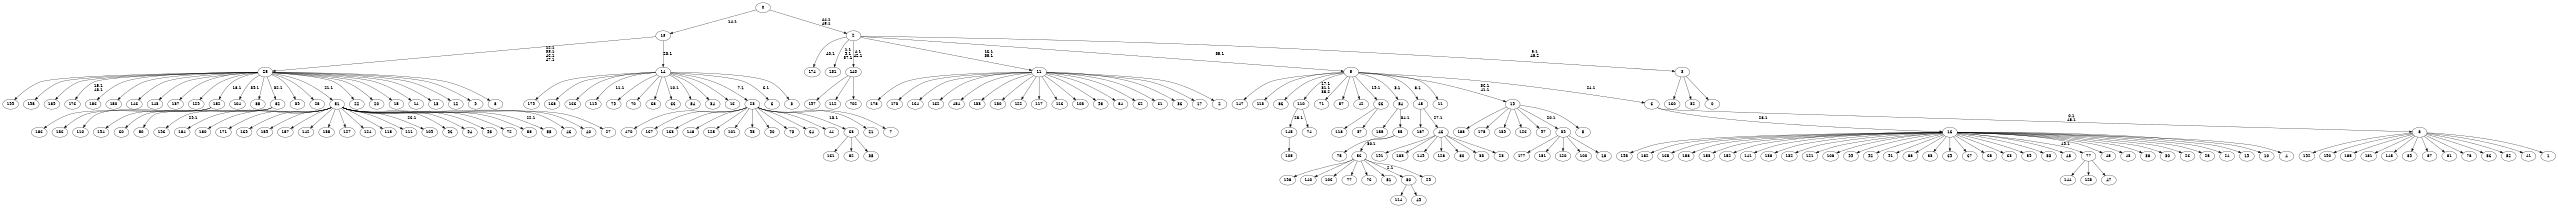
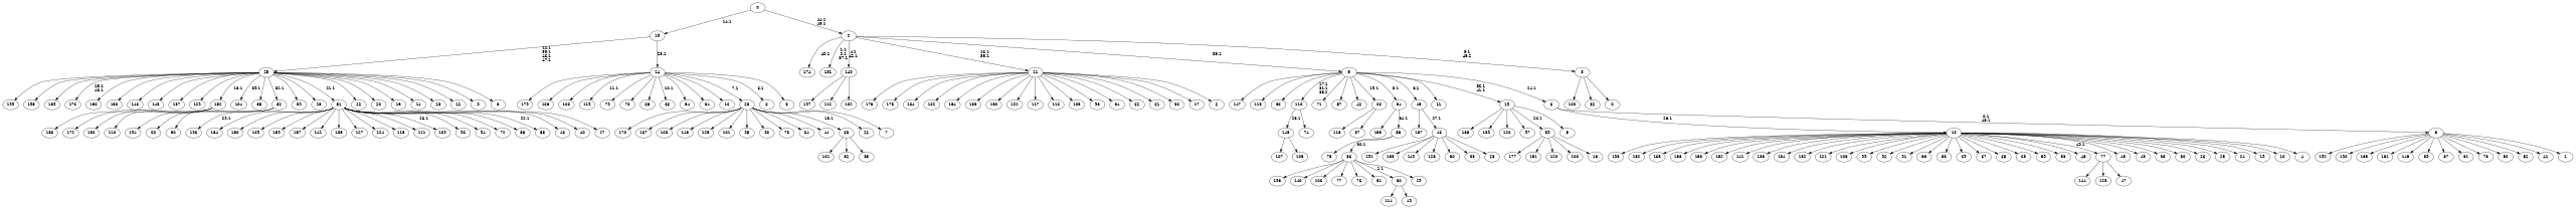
  digraph {
    fontname="DejaVu Sans"
    node [fontname="DejaVu Sans"]
    edge [fontname="DejaVu Sans"]
    n1 [label=199]
    n2 [label=198]
    n3 [label=197]
    n4 [label=196]
    n5 [label=195]
    n6 [label=194]
    n7 [label=193]
    n8 [label=192]
    n9 [label=191]
    n10 [label=190]
    n11 [label=189]
    n12 [label=188]
    n13 [label=187]
    n14 [label=186]
    n15 [label=185]
    n16 [label=184]
    n17 [label=183]
    n18 [label=182]
    n19 [label=181]
    n20 [label=180]
    n21 [label=179]
    n22 [label=178]
    n23 [label=177]
    n24 [label=176]
-   n25 [label=175]
    n26 [label=174]
    n27 [label=173]
-   n29 [label=171]
-   n30 [label=470]
+   n28 [label=172]
+   n30 [label=170]
    n31 [label=169]
    n32 [label=168]
    n33 [label=167]
    n34 [label=166]
    n35 [label=165]
    n36 [label=164]
    n37 [label=163]
    n38 [label=162]
    n39 [label=161]
    n40 [label=160]
    n41 [label=159]
    n42 [label=158]
    n43 [label=157]
    n44 [label=156]
    n45 [label=155]
-   n46 [label=454]
+   n46 [label=154]
    n47 [label=153]
    n48 [label=152]
    n49 [label=151]
    n50 [label=150]
    n51 [label=149]
    n52 [label=148]
    n53 [label=147]
    n54 [label=146]
    n55 [label=145]
    n56 [label=144]
    n57 [label=143]
    n58 [label=142]
    n59 [label=141]
    n60 [label=140]
    n61 [label=139]
    n62 [label=138]
    n63 [label=137]
    n64 [label=136]
    n65 [label=135]
+   n66 [label=134]
    n67 [label=133]
    n68 [label=132]
    n69 [label=131]
    n70 [label=130]
    n71 [label=129]
    n72 [label=128]
    n73 [label=127]
    n74 [label=126]
    n75 [label=125]
    n76 [label=124]
    n77 [label=123]
    n78 [label=122]
    n79 [label=121]
    n80 [label=120]
    n81 [label=119]
    n82 [label=118]
    n83 [label=117]
    n84 [label=116]
    n85 [label=115]
    n86 [label=114]
    n87 [label=113]
    n88 [label=112]
    n89 [label=111]
    n90 [label=110]
    152
    n92 [label=109]
    n93 [label=108]
+   n94 [label=107]
    n95 [label=106]
    n96 [label=105]
    145
    n98 [label=104]
    n99 [label=103]
-   n100 [label=702]
+   n100 [label=102]
    140
    n102 [label=101]
    n103 [label=100]
    n104 [label=99]
    n105 [label=98]
    n106 [label=97]
    n107 [label=96]
    n108 [label=95]
    n109 [label=94]
-   n110 [label=93]
    n111 [label=92]
    n112 [label=91]
    n113 [label=90]
    n114 [label=89]
    n115 [label=88]
    n116 [label=87]
    n117 [label=86]
    n118 [label=85]
    n119 [label=84]
    n120 [label=83]
    n121 [label=82]
    n122 [label=81]
    n123 [label=80]
    n124 [label=79]
    n125 [label=78]
    n126 [label=77]
    n127 [label=76]
    n128 [label=75]
    n129 [label=74]
    110
    n131 [label=73]
    n132 [label=72]
    n133 [label=71]
    n134 [label=70]
    n135 [label=69]
    n136 [label=68]
    n137 [label=67]
    n138 [label=66]
    n139 [label=65]
    n140 [label=64]
    n141 [label=63]
    n142 [label=62]
    n143 [label=61]
    n144 [label=60]
    n145 [label=59]
    n146 [label=58]
    n147 [label=57]
    n148 [label=56]
    n149 [label=55]
    n150 [label=54]
    n151 [label=53]
    n152 [label=52]
    n153 [label=51]
    n154 [label=50]
    82
    n156 [label=49]
    80
    n158 [label=48]
    n159 [label=47]
    77
    n161 [label=46]
    n162 [label=45]
    n163 [label=44]
    n164 [label=43]
    n165 [label=42]
    n166 [label=41]
    n167 [label=40]
    n168 [label=39]
    n169 [label=38]
    n170 [label=37]
    66
    n172 [label=36]
    n173 [label=35]
    63
    n175 [label=34]
    n176 [label=33]
    n177 [label=32]
    n178 [label=30]
    n179 [label=29]
    56
    55
    54
    n183 [label=28]
    n184 [label=27]
    51
    n186 [label=26]
    n187 [label=25]
    n188 [label=24]
    n189 [label=23]
    46
    45
    n192 [label=22]
    n193 [label=21]
    n194 [label=20]
    n195 [label=19]
    n196 [label=18]
    39
    n198 [label=17]
    n199 [label=16]
    n200 [label=15]
    n201 [label=14]
    n202 [label=13]
    n203 [label=12]
    n204 [label=11]
    n205 [label=10]
    n206 [label=9]
    n207 [label=8]
    28
    n209 [label=7]
    23
    n211 [label=6]
    n212 [label=5]
    19
    n214 [label=4]
    16
    n216 [label=3]
    14
    13
    n219 [label=2]
    11
    n221 [label=1]
    8
    6
    5
    n225 [label=0]
    3
    2
    0
    152 -> n14
+   152 -> n28
    152 -> n64
    152 -> n90
+   145 -> n94
    145 -> n96
    140 -> n3
    140 -> n88
    140 -> n100
    110 -> 145 [label="25,1"]
    110 -> n129
    82 -> n6
    82 -> n144
    82 -> n154
    80 -> n86
    80 -> n156
    77 -> n56
    77 -> n77
    77 -> n159
    66 -> n82
    66 -> n170
    63 -> n39
    63 -> n121
    63 -> n173
    56 -> n2
    56 -> n60
    56 -> n95
    56 -> n126
    56 -> n127
    56 -> n153
    56 -> 80 [label="2,1"]
    56 -> n179
    55 -> n128
    55 -> 56 [label="30,1"]
    54 -> n45
    54 -> 55 [label="34,1"]
    51 -> n4 [label="29,1"]
    51 -> n16
    51 -> n20
-   51 -> n29
    51 -> n31
    51 -> n41
    51 -> n43
    51 -> n58
    51 -> n65
    51 -> n73
    51 -> n76
    51 -> n85
    51 -> n89
    51 -> n92 [label="26,1"]
    51 -> n107
    51 -> n109
-   51 -> n110
    51 -> n132
    51 -> n146
    51 -> n149 [label="22,1"]
    51 -> n161
    51 -> n167
    51 -> n184
    46 -> n9
    46 -> n17
    46 -> n51
    46 -> n72
    46 -> n123
    46 -> n176
    46 -> n189
    45 -> n13
    45 -> 46 [label="27,1"]
    39 -> n23
    39 -> n49
    39 -> n80
    39 -> n103
    39 -> n196
    28 -> n1
    28 -> n5
    28 -> n11
    28 -> n24 [label="15,1\n43,1"]
    28 -> n44
    28 -> n50
    28 -> n54
    28 -> n57
    28 -> n63
    28 -> n71
    28 -> 152 [label="18,1"]
    28 -> n98 [label="39,1"]
    28 -> n118
    28 -> 82 [label="32,1"]
    28 -> n168
    28 -> n183
    28 -> 51 [label="21,1"]
    28 -> n192
    28 -> n194
    28 -> n200
    28 -> n201
    28 -> n202
    28 -> n203
    28 -> n206
    28 -> n207
    23 -> n30
    23 -> n33
    23 -> n37
    23 -> n52
    23 -> n75
    23 -> n102
    23 -> n108
    23 -> n113
    23 -> n131
    23 -> n140
    23 -> n163
    23 -> 63 [label="13,1"]
    23 -> n193
    23 -> n209
    19 -> n12
-   19 -> n25
    19 -> n61
    19 -> n74
    19 -> n106
    19 -> 39 [label="20,1"]
    19 -> n212
    16 -> n7
    16 -> n18
    16 -> n35
    16 -> n42
    16 -> n47
    16 -> n48
    16 -> n59
    16 -> n62
+   16 -> n66
    16 -> n68
    16 -> n79
    16 -> n93
    16 -> n104
    16 -> n111
    16 -> n112
    16 -> n115
    16 -> n120
    16 -> n135
    16 -> n137
    16 -> n139
    16 -> n141
    16 -> n145
    16 -> n151
    16 -> n158
    16 -> 77 [label="49,1"]
    16 -> n162
    16 -> n164
    16 -> n169
    16 -> n178
    16 -> n186
    16 -> n187
    16 -> n188
    16 -> n195
    16 -> n205
    16 -> n214
    14 -> n21
    14 -> n32
    14 -> n34
    14 -> n81 [label="11,1"]
    14 -> n124
    14 -> n134
    14 -> n136
    14 -> n138 [label="10,1"]
    14 -> n150
    14 -> n175
    14 -> n199
    14 -> 23 [label="7,1"]
    14 -> n211 [label="6,1"]
    14 -> n216
    13 -> 28 [label="12,1\n33,1\n46,1\n47,1"]
    13 -> 14 [label="23,1"]
    11 -> n22
    11 -> n27
    11 -> n36
    11 -> n38
    11 -> n46
    11 -> n67
    11 -> n70
    11 -> n78
    11 -> n83
    11 -> n84
    11 -> n99
    11 -> n105
    11 -> n119
    11 -> n142
    11 -> n143
    11 -> n172
    11 -> n198
    11 -> n219
    8 -> n8
    8 -> n10
    8 -> n15
    8 -> n19
    8 -> n55
    8 -> n114
    8 -> n116
    8 -> n122
    8 -> n125
    8 -> n148
    8 -> n152
    8 -> n166
    8 -> n221
    6 -> 16 [label="28,1"]
    6 -> 8 [label="0,1\n45,1"]
    5 -> n53
    5 -> n87
    5 -> n117
    5 -> 110 [label="17,1\n31,1\n35,2"]
    5 -> n133
    5 -> n147
    5 -> n165
    5 -> 66 [label="19,1"]
    5 -> 54 [label="3,1"]
    5 -> 45 [label="8,1"]
    5 -> n204
    5 -> 19 [label="36,1\n41,1"]
    5 -> 6 [label="24,1"]
    3 -> n40
    3 -> n177
    3 -> n225
    2 -> n26 [label="40,1"]
    2 -> n69 [label="1,1\n9,1\n37,1"]
    2 -> 140 [label="4,1\n42,1"]
    2 -> 11 [label="16,1\n38,1"]
    2 -> 5 [label="35,1"]
    2 -> 3 [label="5,1\n48,2"]
    0 -> 13 [label="14,1"]
    0 -> 2 [label="44,1\n48,1"]
  }
